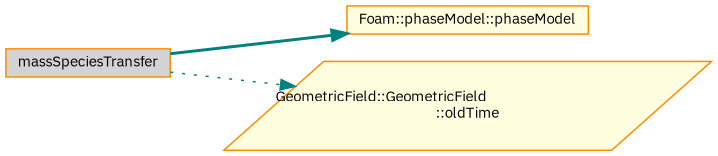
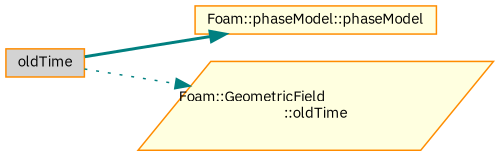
  digraph {
    fontname="IBM Plex Sans"
    rankdir=LR
    node [color=darkorange fillcolor=lightyellow fontname="IBM Plex Sans" fontsize=10 shape=box style=filled]
    edge [color=teal fontname="IBM Plex Sans" fontsize=10 labelfontname=Helvetica labelfontsize=10]
-   n1 [fillcolor=lightgrey fontcolor=black height=0.2 label=massSpeciesTransfer width=0.4]
+   n1 [fillcolor=lightgrey fontcolor=black height=0.2 label=oldTime width=0.4]
    n2 [height=0.2 label="Foam::phaseModel::phaseModel" width=0.4]
-   n3 [height=0.2 label="GeometricField::GeometricField\l::oldTime" shape=parallelogram width=0.4]
+   n3 [height=0.2 label="Foam::GeometricField\l::oldTime" shape=parallelogram width=0.4]
    n1 -> n2 [style=bold]
    n1 -> n3 [style=dotted]
  }
